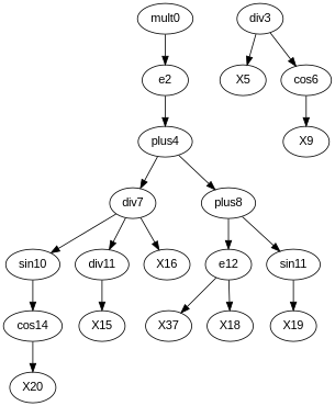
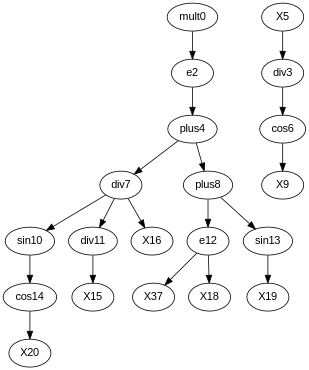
  digraph {
    fontname="Liberation Sans"
    node [fontname="Liberation Sans"]
    edge [fontname="Liberation Sans"]
    mult0
    e2
    plus4
    div3
    X5
    cos6
    div7
    plus8
    X9
    sin10
    div11
    X16
    e12
-   sin13 [label=sin11]
+   sin13
    cos14
    X15
    n17 [label=X37]
    X18
    X19
    X20
    mult0 -> e2
    e2 -> plus4
    plus4 -> div7
    plus4 -> plus8
-   div3 -> X5
+   X5 -> div3
    div3 -> cos6
    cos6 -> X9
    div7 -> sin10
    div7 -> div11
    div7 -> X16
    plus8 -> e12
    plus8 -> sin13
    sin10 -> cos14
    div11 -> X15
    e12 -> n17
    e12 -> X18
    sin13 -> X19
    cos14 -> X20
  }
